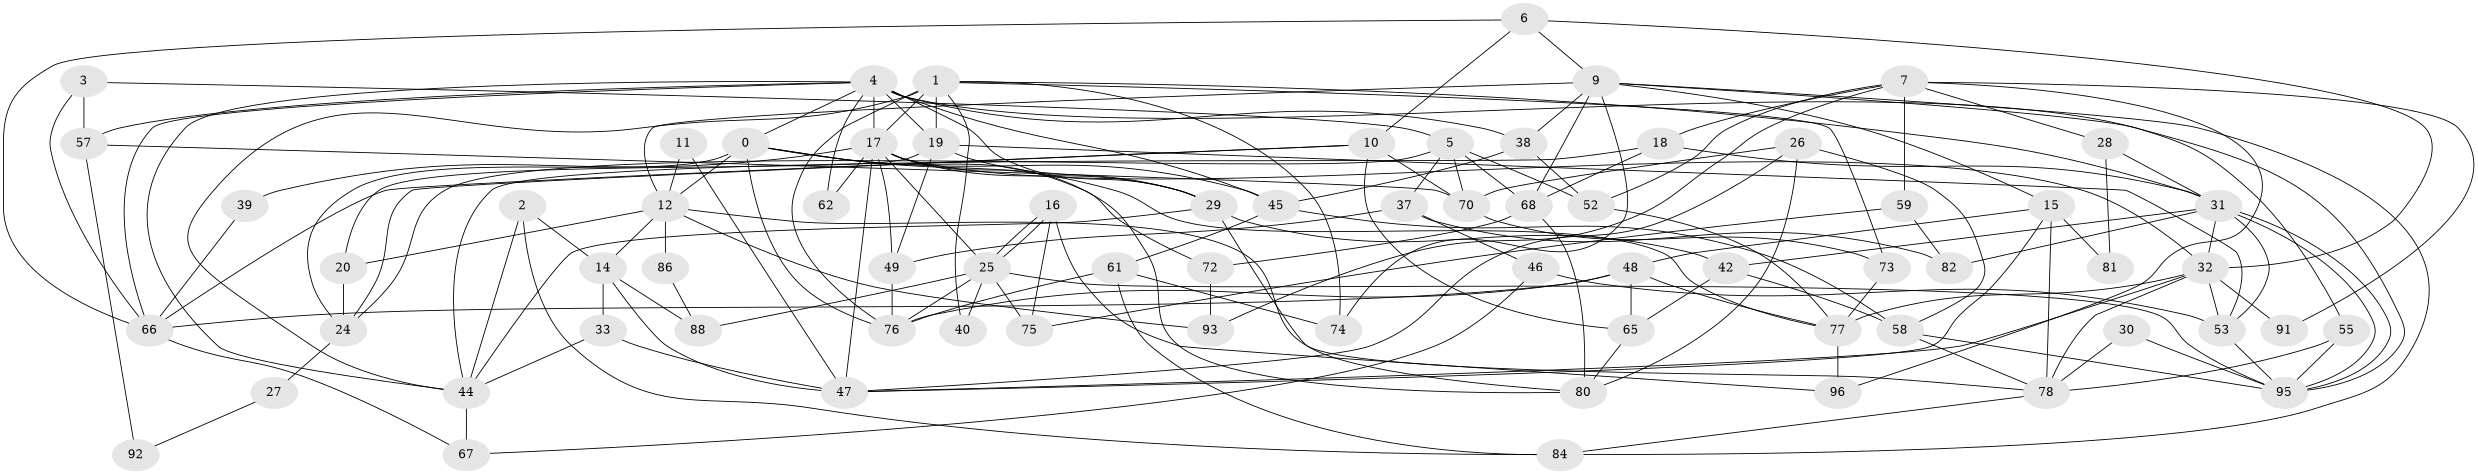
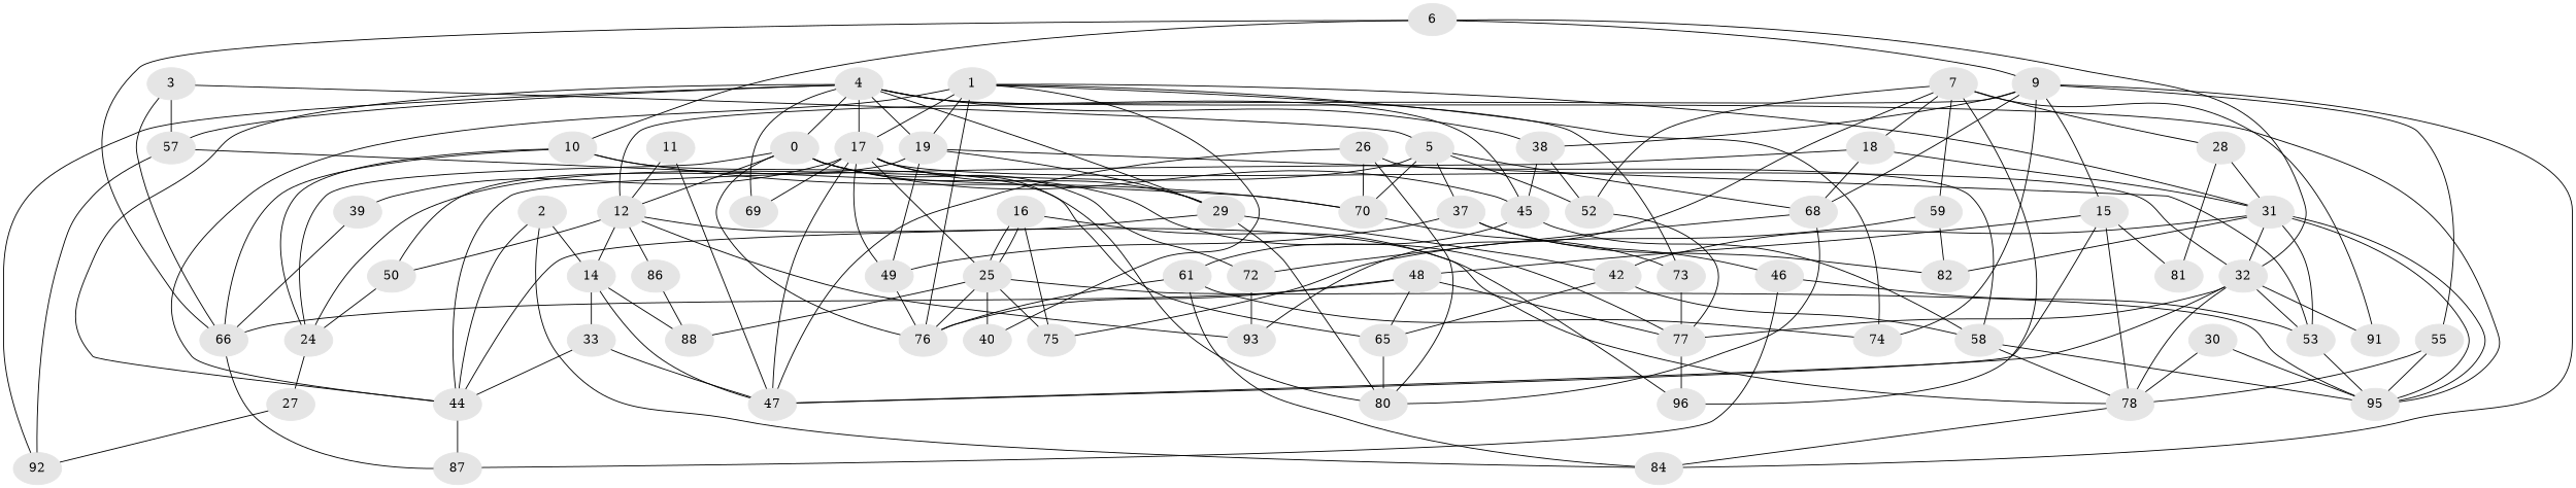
  graph {
    node [color=gray90 style=filled]
    1 [super="+13+36"]
    17 [super="+51+67+62"]
    19 [super="+21"]
    31 [super="+34+71"]
    40
    44
    73
    74
    76
    29 [super="+64"]
-   69 [label=62]
+   69
    32 [super="+54"]
    47 [super="+60"]
    n14 [label=25 super="+85"]
    39
    49
    80
-   20
+   20 [label=50]
    53 [super="+83"]
    95
    42
    82
-   87 [label=67]
+   87
    77
    14 [super="+100"]
    33
    88
    2
    84
    5 [super="+25"]
    24
    37
    52
    68
    70
    3
    57
    66
    92
    4 [super="+43"]
    n41 [label=0 super="+99"]
    38
    45 [super="+50"]
    12 [super="+90+35"]
    72
    58
    61
    27
    46
    6 [super="+94"]
    9 [super="+41+89"]
    10 [super="+22"]
    15
    55
    65
    91
    78 [super="+79"]
    7 [super="+63"]
    18
    28
    59
    93
    96
    81
    75 [super="+97"]
    86
    48
    11
    16
    26
    30
    1 -- 17
    1 -- 19
    1 -- 31
    1 -- 40
    1 -- 44
    1 -- 73
    1 -- 74
    1 -- 76 [weight=2]
    17 -- 29
    17 -- 69
    17 -- 32
    17 -- 47
    17 -- n14
    17 -- 39
    17 -- 49
    17 -- 80
    19 -- 29
    19 -- 49
    19 -- 20
    19 -- 53
    31 -- 32 [weight=2]
    31 -- 53
    31 -- 95
    31 -- 95
    31 -- 42
    31 -- 82
    44 -- 87
    73 -- 77
    29 -- 44
    29 -- 80
    29 -- 42
    32 -- 47
    32 -- 53
    32 -- 77
    32 -- 91
    32 -- 78
    n14 -- 40
    n14 -- 76
    n14 -- 95
    n14 -- 88
    n14 -- 75
    39 -- 66
    49 -- 76
    20 -- 24
    53 -- 95
    42 -- 58
    42 -- 65
    77 -- 96
    14 -- 47
    14 -- 33
    14 -- 88
    33 -- 44
    33 -- 47
    2 -- 44
    2 -- 14
    2 -- 84
    5 -- 24
    5 -- 37
    5 -- 52
    5 -- 68
    5 -- 70
    24 -- 27
    37 -- 49
    37 -- 82
    37 -- 46
    52 -- 77
    68 -- 80
    68 -- 72
    70 -- 73
    3 -- 5
    3 -- 57
    3 -- 66
    57 -- 70
    57 -- 92
    66 -- 87
    4 -- 17
    4 -- 19
    4 -- 44
    4 -- 29
    4 -- 69
    4 -- 95
    4 -- 57
-   4 -- 66
+   4 -- 92
    4 -- n41
    4 -- 38
    4 -- 45
    n41 -- 76
    n41 -- 77
    n41 -- 24
    n41 -- 45
    n41 -- 12
    n41 -- 72
    38 -- 52
    38 -- 45
    45 -- 58
    45 -- 61
    12 -- 20
    12 -- 14
    12 -- 78
    12 -- 93
    12 -- 86
    72 -- 93
    58 -- 95
    58 -- 78
    61 -- 74
    61 -- 76
    61 -- 84
    27 -- 92
    46 -- 53
    46 -- 87
    6 -- 32
    6 -- 66
    6 -- 9
    6 -- 10
    9 -- 74
    9 -- 84
    9 -- 68
    9 -- 38
    9 -- 12
    9 -- 15
    9 -- 55
    10 -- 24
    10 -- 70
    10 -- 66
    10 -- 65
    15 -- 47
    15 -- 78 [weight=2]
    15 -- 81
    15 -- 48
    55 -- 95
    55 -- 78
    65 -- 80
    78 -- 84
    7 -- 52
    7 -- 91
    7 -- 18
    7 -- 28
    7 -- 59
    7 -- 93
    7 -- 96
    18 -- 31
    18 -- 44
    18 -- 68
    28 -- 31
    28 -- 81
    59 -- 82
    59 -- 75
    86 -- 88
    48 -- 76
    48 -- 77
    48 -- 66
    48 -- 65
    11 -- 47
    11 -- 12
    16 -- n14
    16 -- n14
    16 -- 96
    16 -- 75
    26 -- 47
    26 -- 80
    26 -- 70
    26 -- 58
    30 -- 95
    30 -- 78
  }
